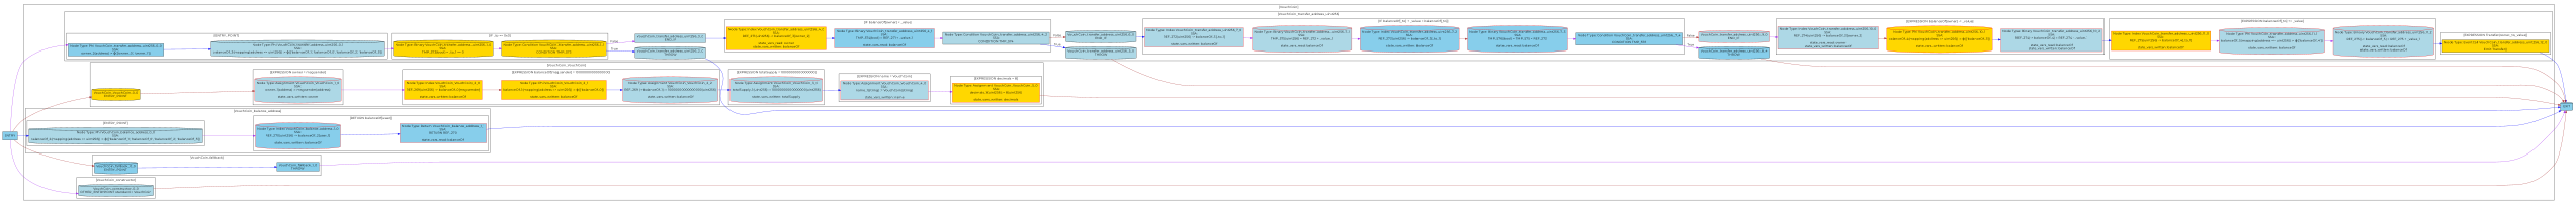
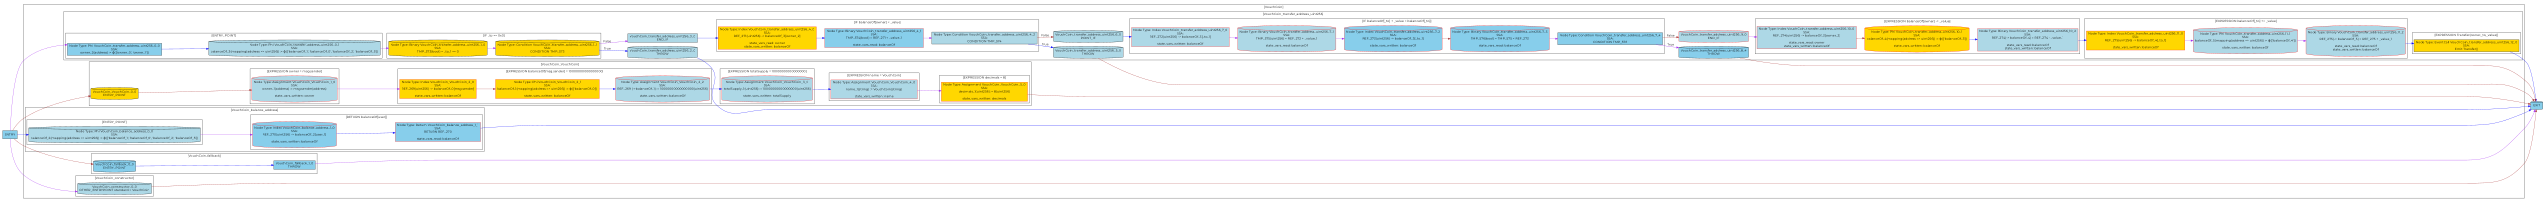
  strict digraph {
    fontname=Montserrat
    rankdir=LR
    node [color=red fillcolor=lightblue fontname=Montserrat shape=cylinder style=filled]
    edge [color=blue fontname=Montserrat]
    n1 [color=black fillcolor=gold label="Node Type: Condition VouchCoin_transfer_address_uint256_1_1\nSSA:\nCONDITION TMP_573\n"]
    n2 [color=black fillcolor=gold label="Node Type: Binary VouchCoin_transfer_address_uint256_1_0\nSSA:\nTMP_573(bool) = _to_1 == 0\n"]
    n3 [fillcolor=gold label="Node Type: Index VouchCoin_transfer_address_uint256_4_0\nSSA:\nREF_271(uint256) -> balanceOf_3[owner_2]\n\nstate_vars_read: owner\nstate_vars_written: balanceOf" shape=box]
    n4 [fillcolor=skyblue label="Node Type: Binary VouchCoin_transfer_address_uint256_4_1\nSSA:\nTMP_574(bool) = REF_271 < _value_1\n\nstate_vars_read: balanceOf" shape=box]
    n5 [color=black label="Node Type: Condition VouchCoin_transfer_address_uint256_4_2\nSSA:\nCONDITION TMP_574\n" shape=box]
    n6 [label="Node Type: Index VouchCoin_transfer_address_uint256_7_0\nSSA:\nREF_272(uint256) -> balanceOf_3[_to_1]\n\nstate_vars_written: balanceOf" shape=box]
    n7 [label="Node Type: Binary VouchCoin_transfer_address_uint256_7_1\nSSA:\nTMP_575(uint256) = REF_272 + _value_1\n\nstate_vars_read: balanceOf"]
    n8 [fillcolor=skyblue label="Node Type: Index VouchCoin_transfer_address_uint256_7_2\nSSA:\nREF_273(uint256) -> balanceOf_3[_to_1]\n\nstate_vars_written: balanceOf"]
    n9 [fillcolor=skyblue label="Node Type: Binary VouchCoin_transfer_address_uint256_7_3\nSSA:\nTMP_576(bool) = TMP_575 < REF_273\n\nstate_vars_read: balanceOf"]
    n10 [color=black fillcolor=skyblue label="Node Type: Condition VouchCoin_transfer_address_uint256_7_4\nSSA:\nCONDITION TMP_576\n" shape=box]
    n11 [label="Node Type: Index VouchCoin_transfer_address_uint256_10_0\nSSA:\nREF_274(uint256) -> balanceOf_3[owner_2]\n\nstate_vars_read: owner\nstate_vars_written: balanceOf" shape=box]
    n12 [label="Node Type: Binary VouchCoin_transfer_address_uint256_10_2\nSSA:\nREF_274(-> balanceOf_4) = REF_274 - _value_1\n\nstate_vars_read: balanceOf\nstate_vars_written: balanceOf" shape=box]
    n13 [fillcolor=gold label="Node Type: Phi VouchCoin_transfer_address_uint256_10_1\nSSA:\nbalanceOf_4(mapping(address => uint256)) := ϕ(['balanceOf_3'])\n\nstate_vars_written: balanceOf"]
    n14 [fillcolor=gold label="Node Type: Index VouchCoin_transfer_address_uint256_11_0\nSSA:\nREF_275(uint256) -> balanceOf_4[_to_1]\n\nstate_vars_written: balanceOf" shape=box]
    n15 [label="Node Type: Binary VouchCoin_transfer_address_uint256_11_2\nSSA:\nREF_275(-> balanceOf_5) = REF_275 + _value_1\n\nstate_vars_read: balanceOf\nstate_vars_written: balanceOf"]
    n16 [label="Node Type: Phi VouchCoin_transfer_address_uint256_11_1\nSSA:\nbalanceOf_5(mapping(address => uint256)) := ϕ(['balanceOf_4'])\n\nstate_vars_written: balanceOf"]
    n17 [color=black label="Node Type: Phi VouchCoin_transfer_address_uint256_0_1\nSSA:\nbalanceOf_3(mapping(address => uint256)) := ϕ(['balanceOf_1', 'balanceOf_0', 'balanceOf_2', 'balanceOf_5'])\n"]
    n18 [color=black fillcolor=skyblue label="Node Type: Phi VouchCoin_transfer_address_uint256_0_0\nSSA:\nowner_2(address) := ϕ(['owner_0', 'owner_1'])\n" shape=box]
    n19 [color=black fillcolor=gold label="Node Type: EventCall VouchCoin_transfer_address_uint256_12_0\nSSA:\nEmit Transfer()\n" shape=box]
    n20 [label="VouchCoin_transfer_address_uint256_5_0\nTHROW" color=""]
-   n21 [label="VouchCoin_transfer_address_uint256_6_0\nEND_IF" color=""]
+   n21 [label="VouchCoin_transfer_address_uint256_6_0\nPOINT_IF" color=""]
    n22 [fillcolor=skyblue label="VouchCoin_transfer_address_uint256_8_4\nTHROW" color=""]
    n23 [label="VouchCoin_transfer_address_uint256_2_0\nTHROW" color=""]
    n24 [label="VouchCoin_transfer_address_uint256_9_0\nEND_IF"]
    n25 [label="VouchCoin_transfer_address_uint256_3_0\nEND_IF" shape=box color=""]
    n26 [fillcolor=skyblue label="Node Type: Return VouchCoin_balance_address_1_1\nSSA:\nRETURN REF_270\n\nstate_vars_read: balanceOf" shape=box]
    n27 [fillcolor=skyblue label="Node Type: Index VouchCoin_balance_address_1_0\nSSA:\nREF_270(uint256) -> balanceOf_2[user_1]\n\nstate_vars_written: balanceOf"]
    n28 [color=black label="Node Type: Phi VouchCoin_balance_address_0_0\nSSA:\nbalanceOf_2(mapping(address => uint256)) := ϕ(['balanceOf_1', 'balanceOf_0', 'balanceOf_2', 'balanceOf_5'])\n"]
    n29 [label="Node Type: Assignment VouchCoin_VouchCoin_1_0\nSSA:\nowner_1(address) := msg.sender(address)\n\nstate_vars_written: owner"]
    n30 [label="Node Type: Assignment VouchCoin_VouchCoin_2_2\nSSA:\nREF_269 (->balanceOf_1) := 10000000000000000(uint256)\n\nstate_vars_written: balanceOf"]
    n31 [fillcolor=gold label="Node Type: Index VouchCoin_VouchCoin_2_0\nSSA:\nREF_269(uint256) -> balanceOf_0[msg.sender]\n\nstate_vars_written: balanceOf" shape=box]
    n32 [fillcolor=gold label="Node Type: Phi VouchCoin_VouchCoin_2_1\nSSA:\nbalanceOf_1(mapping(address => uint256)) := ϕ(['balanceOf_0'])\n\nstate_vars_written: balanceOf" shape=box]
    n33 [fillcolor=gold label="Node Type: Assignment VouchCoin_VouchCoin_5_0\nSSA:\ndecimals_1(uint256) := 8(uint256)\n\nstate_vars_written: decimals" shape=box]
    n34 [label="Node Type: Assignment VouchCoin_VouchCoin_4_0\nSSA:\nname_1(string) := VouchCoin(string)\n\nstate_vars_written: name" shape=box]
    n35 [label="Node Type: Assignment VouchCoin_VouchCoin_3_0\nSSA:\ntotalSupply_1(uint256) := 10000000000000000(uint256)\n\nstate_vars_written: totalSupply"]
    n36 [fillcolor=gold label="VouchCoin_VouchCoin_0_0\nENTRY_POINT" color=""]
    n37 [label="VouchCoin_constructor_0_0\nOTHER_ENTRYPOINT standard = VouchCoin" color=""]
    n38 [fillcolor=skyblue label="VouchCoin_fallback_1_0\nTHROW" shape=box color=""]
    n39 [fillcolor=skyblue label="VouchCoin_fallback_0_0\nENTRY_POINT" color=""]
    EXIT [fillcolor=skyblue color=""]
    ENTRY [fillcolor=skyblue shape=box color=""]
    subgraph cluster_1 {
      label="[VouchCoin]"
      subgraph cluster_2 {
        label="[VouchCoin_transfer_address_uint256]"
        n20
        n21
        n22
        n23
        n24
        n25
        subgraph cluster_3 {
          label="[IF _to == 0x0]"
          n1
          n2
        }
        subgraph cluster_4 {
          label="[IF balanceOf[owner] < _value]"
          n3
          n4
          n5
        }
        subgraph cluster_5 {
          label="[IF balanceOf[_to] + _value < balanceOf[_to]]"
          n6
          n7
          n8
          n9
          n10
        }
        subgraph cluster_6 {
          label="[EXPRESSION balanceOf[owner] -= _value]"
          n11
          n12
          n13
        }
        subgraph cluster_7 {
          label="[EXPRESSION balanceOf[_to] += _value]"
          n14
          n15
          n16
        }
        subgraph cluster_8 {
          label="[ENTRY_POINT]"
          n17
          n18
        }
        subgraph cluster_9 {
          label="[EXPRESSION Transfer(owner,_to,_value)]"
          n19
        }
      }
      subgraph cluster_10 {
        label="[VouchCoin_balance_address]"
        subgraph cluster_11 {
          label="[RETURN balanceOf[user]]"
          n26
          n27
        }
        subgraph cluster_12 {
          label="[ENTRY_POINT]"
          n28
        }
      }
      subgraph cluster_13 {
        label="[VouchCoin_VouchCoin]"
        n36
        subgraph cluster_14 {
          label="[EXPRESSION owner = msg.sender]"
          n29
        }
        subgraph cluster_15 {
          label="[EXPRESSION balanceOf[msg.sender] = 10000000000000000]"
          n30
          n31
          n32
        }
        subgraph cluster_16 {
          label="[EXPRESSION decimals = 8]"
          n33
        }
        subgraph cluster_17 {
          label="[EXPRESSION name = VouchCoin]"
          n34
        }
        subgraph cluster_18 {
          label="[EXPRESSION totalSupply = 10000000000000000]"
          n35
        }
      }
      subgraph cluster_19 {
        label="[VouchCoin_constructor]"
        n37
      }
      subgraph cluster_20 {
        label="[VouchCoin_fallback]"
        n38
        n39
      }
    }
    n1 -> n23 [label=True]
    n1 -> n25 [color=purple label=False]
    n2 -> n1 [color=purple]
    n3 -> n4
    n4 -> n5 [color=purple]
    n5 -> n20 [label=True]
    n5 -> n21 [color=brown label=False]
    n6 -> n7 [color=purple]
    n7 -> n8 [color=purple]
    n8 -> n9 [color=brown]
    n9 -> n10 [color=purple]
    n10 -> n22 [color=purple label=True]
    n10 -> n24 [color=brown label=False]
    n11 -> n13 [color=brown]
    n12 -> n14
    n13 -> n12
    n14 -> n16 [color=purple]
    n15 -> n19
    n16 -> n15 [color=purple]
    n17 -> n2 [color=purple]
    n18 -> n17
    n19 -> EXIT
    n20 -> EXIT [color=brown]
    n21 -> n6
    n22 -> EXIT [color=brown]
    n23 -> EXIT
    n24 -> n11 [color=purple]
    n25 -> n3
    n26 -> EXIT
    n27 -> n26
    n28 -> n27 [color=purple]
    n29 -> n31 [color=purple]
    n30 -> n35
    n31 -> n32 [color=brown]
    n32 -> n30
    n33 -> EXIT [color=brown]
    n34 -> n33 [color=purple]
    n35 -> n34
    n36 -> n29 [color=brown]
    n37 -> EXIT [color=brown]
    n38 -> EXIT [color=purple]
    n39 -> n38
    ENTRY -> n18 [color=purple]
    ENTRY -> n28
    ENTRY -> n36 [color=brown]
    ENTRY -> n37 [color=purple]
    ENTRY -> n39 [color=brown]
  }
